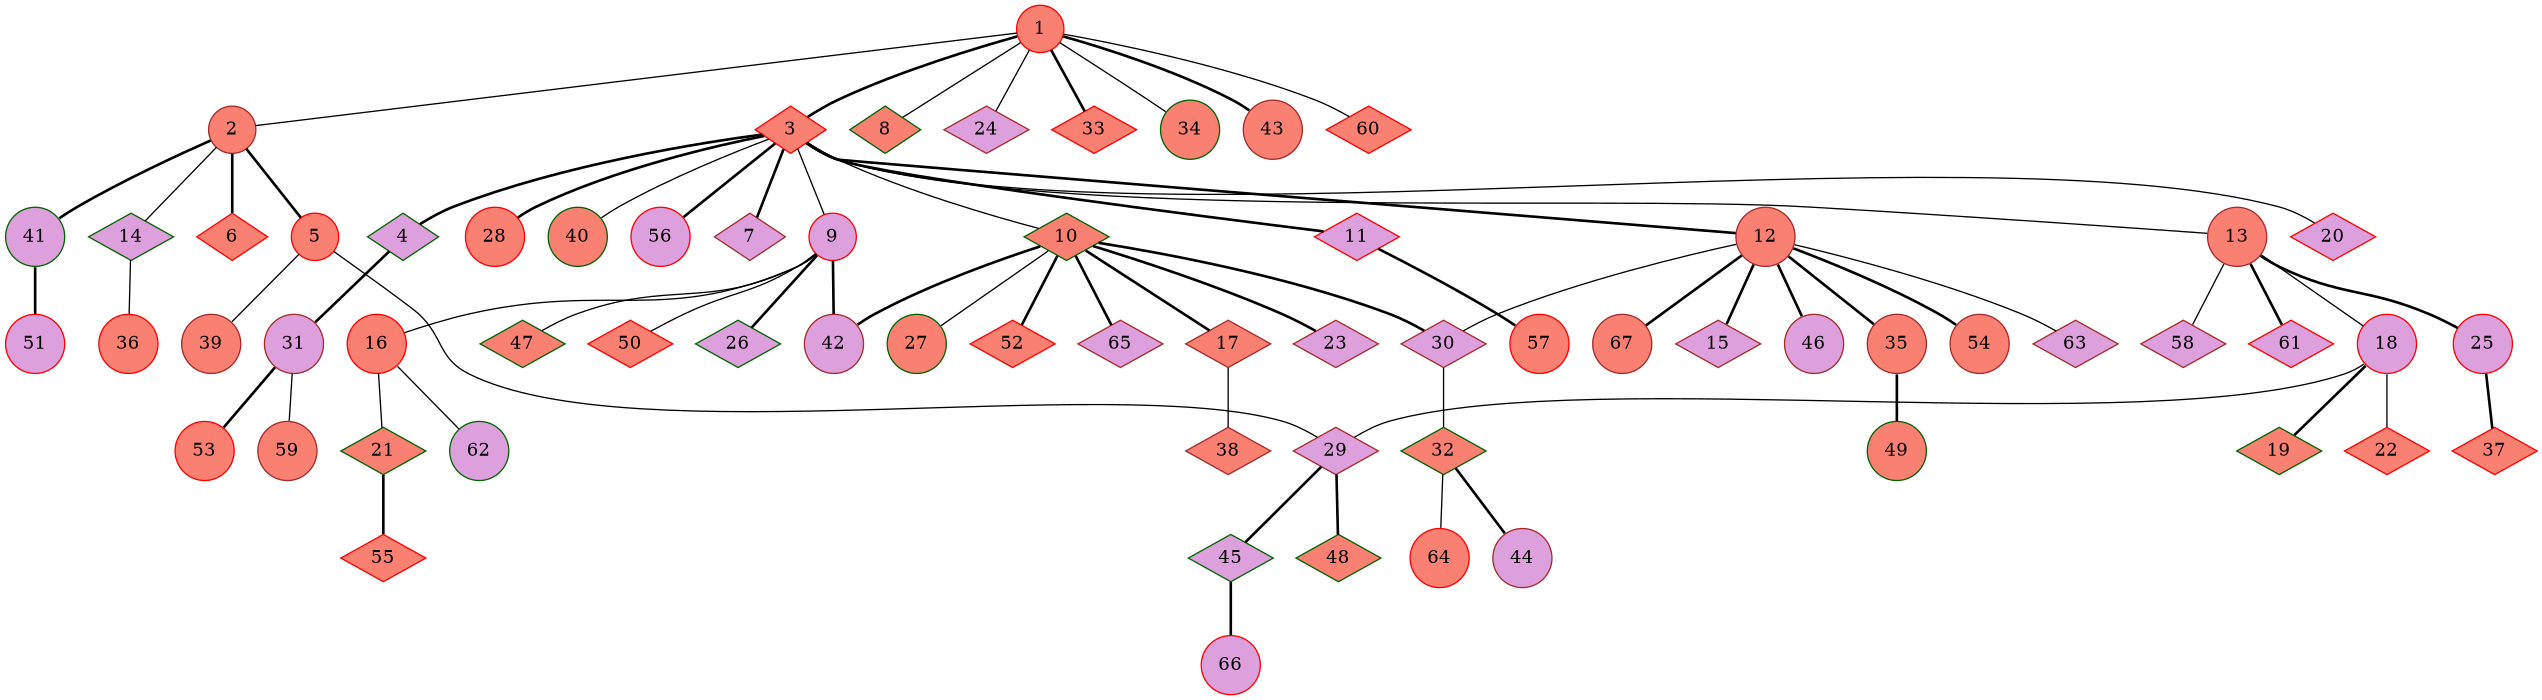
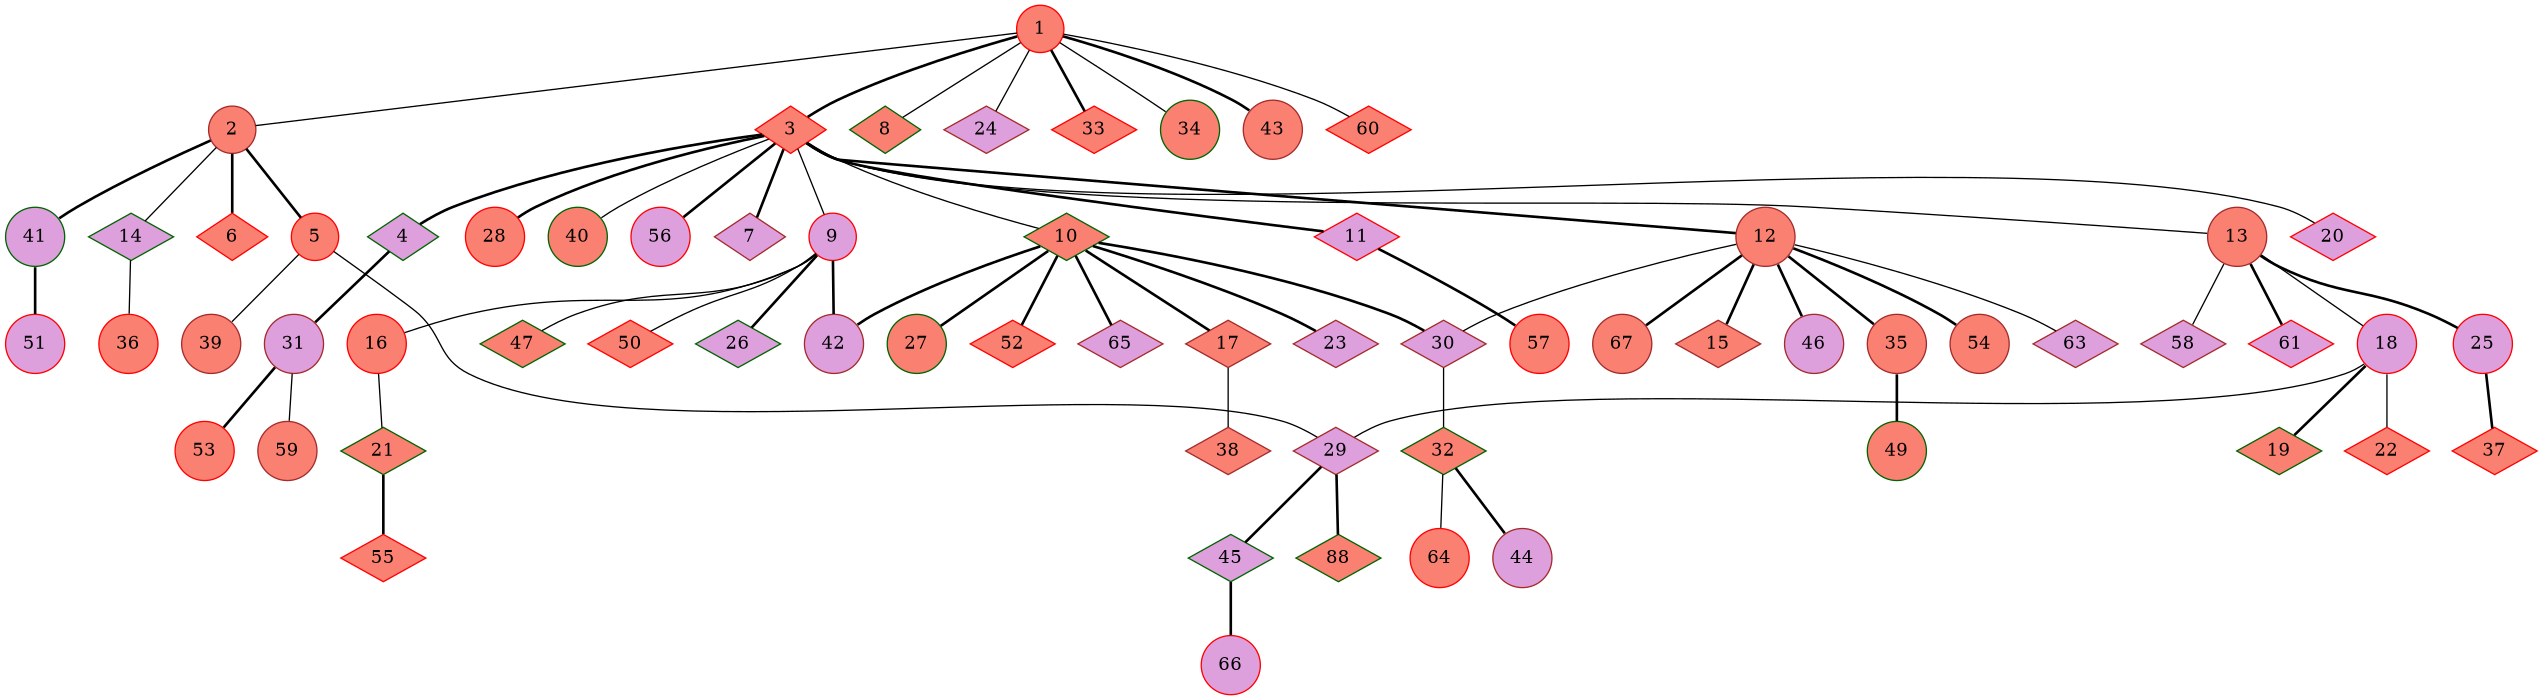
  graph {
    node [color=red fillcolor=salmon shape=diamond style=filled]
    edge [style=bold]
    1 [shape=circle]
    2 [color=brown shape=circle]
    3
    8 [color=darkgreen]
    24 [color=brown fillcolor=plum]
    33
    34 [color=darkgreen shape=circle]
    43 [color=brown shape=circle]
    60
    5 [shape=circle]
    6
    14 [color=darkgreen fillcolor=plum]
    41 [color=darkgreen fillcolor=plum shape=circle]
    4 [color=darkgreen fillcolor=plum]
    7 [color=brown fillcolor=plum]
    9 [fillcolor=plum shape=circle]
    10 [color=darkgreen]
    11 [fillcolor=plum]
    12 [color=brown shape=circle]
    13 [color=brown shape=circle]
    20 [fillcolor=plum]
    28 [shape=circle]
    40 [color=darkgreen shape=circle]
    56 [fillcolor=plum shape=circle]
    29 [color=brown fillcolor=plum]
    39 [color=brown shape=circle]
    36 [shape=circle]
    51 [fillcolor=plum shape=circle]
    31 [color=brown fillcolor=plum shape=circle]
    16 [shape=circle]
    26 [color=darkgreen fillcolor=plum]
    42 [color=brown fillcolor=plum shape=circle]
    47 [color=darkgreen]
    50
    17 [color=brown]
    23 [color=brown fillcolor=plum]
    27 [color=darkgreen shape=circle]
    30 [color=brown fillcolor=plum]
    52
    65 [color=brown fillcolor=plum]
    57 [shape=circle]
-   15 [color=brown fillcolor=plum]
+   15 [color=brown]
    35 [color=brown shape=circle]
    46 [color=brown fillcolor=plum shape=circle]
    54 [color=brown shape=circle]
    63 [color=brown fillcolor=plum]
    67 [color=brown shape=circle]
    18 [fillcolor=plum shape=circle]
    25 [fillcolor=plum shape=circle]
    58 [color=brown fillcolor=plum]
    61 [fillcolor=plum]
    53 [shape=circle]
    59 [color=brown shape=circle]
    45 [color=darkgreen fillcolor=plum]
-   48 [color=darkgreen]
+   48 [color=darkgreen label=88]
    21 [color=darkgreen]
-   62 [color=darkgreen fillcolor=plum shape=circle]
    38 [color=brown]
    32 [color=darkgreen]
    49 [color=darkgreen shape=circle]
    19 [color=darkgreen]
    22
    37
    55
    66 [fillcolor=plum shape=circle]
    44 [color=brown fillcolor=plum shape=circle]
    64 [shape=circle]
    1 -- 2 [style=solid]
    1 -- 3
    1 -- 8 [style=solid]
    1 -- 24 [style=solid]
    1 -- 33
    1 -- 34 [style=solid]
    1 -- 43
    1 -- 60 [style=solid]
    2 -- 5
    2 -- 6
    2 -- 14 [style=solid]
    2 -- 41
    3 -- 4
    3 -- 7
    3 -- 9 [style=solid]
    3 -- 10 [style=solid]
    3 -- 11
    3 -- 12
    3 -- 13 [style=solid]
    3 -- 20 [style=solid]
    3 -- 28
    3 -- 40 [style=solid]
    3 -- 56
    5 -- 29 [style=solid]
    5 -- 39 [style=solid]
    14 -- 36 [style=solid]
    41 -- 51
    4 -- 31
    9 -- 16 [style=solid]
    9 -- 26
    9 -- 42
    9 -- 47 [style=solid]
    9 -- 50 [style=solid]
    10 -- 42
    10 -- 17
    10 -- 23
-   10 -- 27 [style=solid]
+   10 -- 27
    10 -- 30
    10 -- 52
    10 -- 65
    11 -- 57
    12 -- 30 [style=solid]
    12 -- 15
    12 -- 35
    12 -- 46
    12 -- 54
    12 -- 63 [style=solid]
    12 -- 67
    13 -- 18 [style=solid]
    13 -- 25
    13 -- 58 [style=solid]
    13 -- 61
    29 -- 45
    29 -- 48
    31 -- 53
    31 -- 59 [style=solid]
    16 -- 21 [style=solid]
-   16 -- 62 [style=solid]
    17 -- 38 [style=solid]
    30 -- 32 [style=solid]
    35 -- 49
    18 -- 29 [style=solid]
    18 -- 19
    18 -- 22 [style=solid]
    25 -- 37
    45 -- 66
    21 -- 55
    32 -- 44
    32 -- 64 [style=solid]
  }
